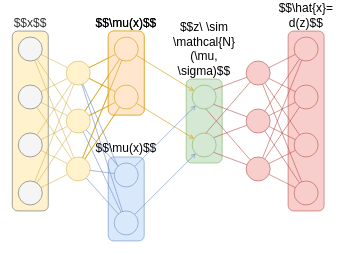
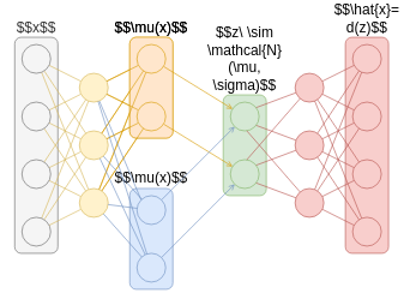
  <mxCell id="0" />
  <mxCell id="1" parent="0" />
  <mxCell id="2" value="$$z\ \sim \mathcal{N}(\mu, \sigma)$$" style="rounded=1;whiteSpace=wrap;html=1;fontSize=20;verticalAlign=bottom;fillColor=#d5e8d4;strokeColor=#82b366;labelPosition=center;verticalLabelPosition=top;align=center;" parent="1" vertex="1"><mxGeometry x="310" y="100" width="60" height="140" as="geometry" /></mxCell>
  <mxCell id="3" value="" style="ellipse;whiteSpace=wrap;html=1;fillColor=#dae8fc;strokeColor=#6c8ebf;labelPosition=center;verticalLabelPosition=bottom;align=center;verticalAlign=top;" parent="1" vertex="1"><mxGeometry x="190" y="320" width="40" height="40" as="geometry" /></mxCell>
  <mxCell id="4" value="" style="ellipse;whiteSpace=wrap;html=1;fillColor=#dae8fc;strokeColor=#6c8ebf;labelPosition=center;verticalLabelPosition=bottom;align=center;verticalAlign=top;" parent="1" vertex="1"><mxGeometry x="190" y="240" width="40" height="40" as="geometry" /></mxCell>
  <mxCell id="5" value="$$\mu(x)$$" style="rounded=1;whiteSpace=wrap;html=1;fontSize=20;verticalAlign=bottom;fillColor=#dae8fc;strokeColor=#6c8ebf;labelPosition=center;verticalLabelPosition=top;align=center;" parent="1" vertex="1"><mxGeometry x="180" y="230" width="60" height="140" as="geometry" /></mxCell>
  <mxCell id="6" value="$$\hat{x}= d(z)$$" style="rounded=1;whiteSpace=wrap;html=1;fontSize=20;verticalAlign=bottom;fillColor=#f8cecc;strokeColor=#b85450;labelPosition=center;verticalLabelPosition=top;align=center;" parent="1" vertex="1"><mxGeometry x="480" y="20" width="60" height="300" as="geometry" /></mxCell>
  <mxCell id="7" value="$$\mu(x)$$" style="rounded=1;whiteSpace=wrap;html=1;fontSize=20;verticalAlign=bottom;fillColor=#ffe6cc;strokeColor=#d79b00;labelPosition=center;verticalLabelPosition=top;align=center;" parent="1" vertex="1"><mxGeometry x="180" y="20" width="60" height="140" as="geometry" /></mxCell>
- <mxCell id="8" value="$$x$$" style="rounded=1;whiteSpace=wrap;html=1;fontSize=20;verticalAlign=bottom;fillColor=#fff2cc;strokeColor=#666666;fontColor=#333333;labelPosition=center;verticalLabelPosition=top;align=center;" parent="1" vertex="1"><mxGeometry x="20" y="20" width="60" height="300" as="geometry" /></mxCell>
+ <mxCell id="8" value="$$x$$" style="rounded=1;whiteSpace=wrap;html=1;fontSize=20;verticalAlign=bottom;fillColor=#f5f5f5;strokeColor=#666666;fontColor=#333333;labelPosition=center;verticalLabelPosition=top;align=center;" parent="1" vertex="1"><mxGeometry x="20" y="20" width="60" height="300" as="geometry" /></mxCell>
  <mxCell id="9" style="rounded=0;orthogonalLoop=1;jettySize=auto;html=1;endArrow=none;endFill=0;fillColor=#fff2cc;strokeColor=#d6b656;" parent="1" source="12" target="33" edge="1"><mxGeometry relative="1" as="geometry" /></mxCell>
  <mxCell id="10" style="edgeStyle=none;rounded=0;orthogonalLoop=1;jettySize=auto;html=1;endArrow=none;endFill=0;fillColor=#fff2cc;strokeColor=#d6b656;" parent="1" source="12" target="30" edge="1"><mxGeometry relative="1" as="geometry" /></mxCell>
  <mxCell id="11" style="edgeStyle=none;rounded=0;orthogonalLoop=1;jettySize=auto;html=1;endArrow=none;endFill=0;fillColor=#fff2cc;strokeColor=#d6b656;" parent="1" source="12" target="27" edge="1"><mxGeometry relative="1" as="geometry" /></mxCell>
  <mxCell id="12" value="" style="ellipse;whiteSpace=wrap;html=1;fillColor=#f5f5f5;strokeColor=#666666;fontColor=#333333;" parent="1" vertex="1"><mxGeometry x="30" y="30" width="40" height="40" as="geometry" /></mxCell>
  <mxCell id="13" style="edgeStyle=none;rounded=0;orthogonalLoop=1;jettySize=auto;html=1;endArrow=none;endFill=0;fillColor=#fff2cc;strokeColor=#d6b656;" parent="1" source="16" target="33" edge="1"><mxGeometry relative="1" as="geometry" /></mxCell>
  <mxCell id="14" style="edgeStyle=none;rounded=0;orthogonalLoop=1;jettySize=auto;html=1;endArrow=none;endFill=0;fillColor=#fff2cc;strokeColor=#d6b656;" parent="1" source="16" target="30" edge="1"><mxGeometry relative="1" as="geometry" /></mxCell>
  <mxCell id="15" style="edgeStyle=none;rounded=0;orthogonalLoop=1;jettySize=auto;html=1;endArrow=none;endFill=0;fillColor=#fff2cc;strokeColor=#d6b656;" parent="1" source="16" target="27" edge="1"><mxGeometry relative="1" as="geometry" /></mxCell>
  <mxCell id="16" value="" style="ellipse;whiteSpace=wrap;html=1;fillColor=#f5f5f5;strokeColor=#666666;fontColor=#333333;" parent="1" vertex="1"><mxGeometry x="30" y="110" width="40" height="40" as="geometry" /></mxCell>
  <mxCell id="17" style="edgeStyle=none;rounded=0;orthogonalLoop=1;jettySize=auto;html=1;endArrow=none;endFill=0;fillColor=#fff2cc;strokeColor=#d6b656;" parent="1" source="20" target="33" edge="1"><mxGeometry relative="1" as="geometry" /></mxCell>
  <mxCell id="18" style="edgeStyle=none;rounded=0;orthogonalLoop=1;jettySize=auto;html=1;endArrow=none;endFill=0;fillColor=#fff2cc;strokeColor=#d6b656;" parent="1" source="20" target="30" edge="1"><mxGeometry relative="1" as="geometry" /></mxCell>
  <mxCell id="19" style="edgeStyle=none;rounded=0;orthogonalLoop=1;jettySize=auto;html=1;endArrow=none;endFill=0;fillColor=#fff2cc;strokeColor=#d6b656;" parent="1" source="20" target="27" edge="1"><mxGeometry relative="1" as="geometry" /></mxCell>
  <mxCell id="20" value="" style="ellipse;whiteSpace=wrap;html=1;fillColor=#f5f5f5;strokeColor=#666666;fontColor=#333333;" parent="1" vertex="1"><mxGeometry x="30" y="190" width="40" height="40" as="geometry" /></mxCell>
  <mxCell id="21" style="edgeStyle=none;rounded=0;orthogonalLoop=1;jettySize=auto;html=1;endArrow=none;endFill=0;fillColor=#fff2cc;strokeColor=#d6b656;" parent="1" source="24" target="33" edge="1"><mxGeometry relative="1" as="geometry" /></mxCell>
  <mxCell id="22" style="edgeStyle=none;rounded=0;orthogonalLoop=1;jettySize=auto;html=1;endArrow=none;endFill=0;fillColor=#fff2cc;strokeColor=#d6b656;" parent="1" source="24" target="30" edge="1"><mxGeometry relative="1" as="geometry" /></mxCell>
  <mxCell id="23" style="edgeStyle=none;rounded=0;orthogonalLoop=1;jettySize=auto;html=1;endArrow=none;endFill=0;fillColor=#fff2cc;strokeColor=#d6b656;" parent="1" source="24" target="27" edge="1"><mxGeometry relative="1" as="geometry" /></mxCell>
  <mxCell id="24" value="" style="ellipse;whiteSpace=wrap;html=1;fillColor=#f5f5f5;strokeColor=#666666;fontColor=#333333;" parent="1" vertex="1"><mxGeometry x="30" y="270" width="40" height="40" as="geometry" /></mxCell>
  <mxCell id="25" style="edgeStyle=none;rounded=0;orthogonalLoop=1;jettySize=auto;html=1;endArrow=none;endFill=0;fillColor=#ffe6cc;strokeColor=#d79b00;" parent="1" source="27" target="34" edge="1"><mxGeometry relative="1" as="geometry" /></mxCell>
  <mxCell id="26" style="edgeStyle=none;rounded=0;orthogonalLoop=1;jettySize=auto;html=1;endArrow=none;endFill=0;fillColor=#ffe6cc;strokeColor=#d79b00;" parent="1" source="27" target="35" edge="1"><mxGeometry relative="1" as="geometry" /></mxCell>
  <mxCell id="27" value="" style="ellipse;whiteSpace=wrap;html=1;fillColor=#fff2cc;strokeColor=#d6b656;" parent="1" vertex="1"><mxGeometry x="110" y="230" width="40" height="40" as="geometry" /></mxCell>
  <mxCell id="28" style="edgeStyle=none;rounded=0;orthogonalLoop=1;jettySize=auto;html=1;endArrow=none;endFill=0;fillColor=#ffe6cc;strokeColor=#d79b00;" parent="1" source="30" target="34" edge="1"><mxGeometry relative="1" as="geometry" /></mxCell>
  <mxCell id="29" style="edgeStyle=none;rounded=0;orthogonalLoop=1;jettySize=auto;html=1;endArrow=none;endFill=0;fillColor=#ffe6cc;strokeColor=#d79b00;" parent="1" source="30" target="35" edge="1"><mxGeometry relative="1" as="geometry" /></mxCell>
  <mxCell id="30" value="" style="ellipse;whiteSpace=wrap;html=1;fillColor=#fff2cc;strokeColor=#d6b656;" parent="1" vertex="1"><mxGeometry x="110" y="150" width="40" height="40" as="geometry" /></mxCell>
  <mxCell id="31" style="edgeStyle=none;rounded=0;orthogonalLoop=1;jettySize=auto;html=1;endArrow=none;endFill=0;fillColor=#ffe6cc;strokeColor=#d79b00;" parent="1" source="33" target="34" edge="1"><mxGeometry relative="1" as="geometry" /></mxCell>
  <mxCell id="32" style="edgeStyle=none;rounded=0;orthogonalLoop=1;jettySize=auto;html=1;endArrow=none;endFill=0;fillColor=#ffe6cc;strokeColor=#d79b00;" parent="1" source="33" target="35" edge="1"><mxGeometry relative="1" as="geometry" /></mxCell>
  <mxCell id="33" value="" style="ellipse;whiteSpace=wrap;html=1;fillColor=#fff2cc;strokeColor=#d6b656;" parent="1" vertex="1"><mxGeometry x="110" y="70" width="40" height="40" as="geometry" /></mxCell>
  <mxCell id="34" value="" style="ellipse;whiteSpace=wrap;html=1;fillColor=#ffe6cc;strokeColor=#d79b00;" parent="1" vertex="1"><mxGeometry x="190" y="30" width="40" height="40" as="geometry" /></mxCell>
  <mxCell id="35" value="" style="ellipse;whiteSpace=wrap;html=1;fillColor=#ffe6cc;strokeColor=#d79b00;" parent="1" vertex="1"><mxGeometry x="190" y="110" width="40" height="40" as="geometry" /></mxCell>
  <mxCell id="36" value="" style="ellipse;whiteSpace=wrap;html=1;fillColor=#f8cecc;strokeColor=#b85450;direction=east;rotation=-180;" parent="1" vertex="1"><mxGeometry x="490" y="270" width="40" height="40" as="geometry" /></mxCell>
  <mxCell id="37" value="" style="ellipse;whiteSpace=wrap;html=1;fillColor=#f8cecc;strokeColor=#b85450;direction=east;rotation=-180;" parent="1" vertex="1"><mxGeometry x="490" y="190" width="40" height="40" as="geometry" /></mxCell>
  <mxCell id="38" value="" style="ellipse;whiteSpace=wrap;html=1;fillColor=#f8cecc;strokeColor=#b85450;direction=east;rotation=-180;" parent="1" vertex="1"><mxGeometry x="490" y="110" width="40" height="40" as="geometry" /></mxCell>
  <mxCell id="39" value="" style="ellipse;whiteSpace=wrap;html=1;fillColor=#f8cecc;strokeColor=#b85450;direction=east;rotation=-180;" parent="1" vertex="1"><mxGeometry x="490" y="30" width="40" height="40" as="geometry" /></mxCell>
  <mxCell id="40" value="" style="ellipse;whiteSpace=wrap;html=1;fillColor=#f8cecc;strokeColor=#b85450;direction=east;rotation=-180;" parent="1" vertex="1"><mxGeometry x="410" y="70" width="40" height="40" as="geometry" /></mxCell>
  <mxCell id="41" style="edgeStyle=none;rounded=0;orthogonalLoop=1;jettySize=auto;html=1;endArrow=none;endFill=0;fillColor=#f8cecc;strokeColor=#b85450;" parent="1" source="36" target="40" edge="1"><mxGeometry relative="1" as="geometry" /></mxCell>
  <mxCell id="42" style="edgeStyle=none;rounded=0;orthogonalLoop=1;jettySize=auto;html=1;endArrow=none;endFill=0;fillColor=#f8cecc;strokeColor=#b85450;" parent="1" source="37" target="40" edge="1"><mxGeometry relative="1" as="geometry" /></mxCell>
  <mxCell id="43" style="edgeStyle=none;rounded=0;orthogonalLoop=1;jettySize=auto;html=1;endArrow=none;endFill=0;fillColor=#f8cecc;strokeColor=#b85450;" parent="1" source="38" target="40" edge="1"><mxGeometry relative="1" as="geometry" /></mxCell>
  <mxCell id="44" style="edgeStyle=none;rounded=0;orthogonalLoop=1;jettySize=auto;html=1;endArrow=none;endFill=0;fillColor=#f8cecc;strokeColor=#b85450;" parent="1" source="39" target="40" edge="1"><mxGeometry relative="1" as="geometry" /></mxCell>
  <mxCell id="45" value="" style="ellipse;whiteSpace=wrap;html=1;fillColor=#f8cecc;strokeColor=#b85450;direction=east;rotation=-180;" parent="1" vertex="1"><mxGeometry x="410" y="150" width="40" height="40" as="geometry" /></mxCell>
  <mxCell id="46" style="edgeStyle=none;rounded=0;orthogonalLoop=1;jettySize=auto;html=1;endArrow=none;endFill=0;fillColor=#f8cecc;strokeColor=#b85450;" parent="1" source="36" target="45" edge="1"><mxGeometry relative="1" as="geometry" /></mxCell>
  <mxCell id="47" style="edgeStyle=none;rounded=0;orthogonalLoop=1;jettySize=auto;html=1;endArrow=none;endFill=0;fillColor=#f8cecc;strokeColor=#b85450;" parent="1" source="37" target="45" edge="1"><mxGeometry relative="1" as="geometry" /></mxCell>
  <mxCell id="48" style="edgeStyle=none;rounded=0;orthogonalLoop=1;jettySize=auto;html=1;endArrow=none;endFill=0;fillColor=#f8cecc;strokeColor=#b85450;" parent="1" source="38" target="45" edge="1"><mxGeometry relative="1" as="geometry" /></mxCell>
  <mxCell id="49" style="edgeStyle=none;rounded=0;orthogonalLoop=1;jettySize=auto;html=1;endArrow=none;endFill=0;fillColor=#f8cecc;strokeColor=#b85450;" parent="1" source="39" target="45" edge="1"><mxGeometry relative="1" as="geometry" /></mxCell>
  <mxCell id="50" value="" style="ellipse;whiteSpace=wrap;html=1;fillColor=#f8cecc;strokeColor=#b85450;direction=east;rotation=-180;" parent="1" vertex="1"><mxGeometry x="410" y="230" width="40" height="40" as="geometry" /></mxCell>
  <mxCell id="51" style="rounded=0;orthogonalLoop=1;jettySize=auto;html=1;endArrow=none;endFill=0;fillColor=#f8cecc;strokeColor=#b85450;" parent="1" source="36" target="50" edge="1"><mxGeometry relative="1" as="geometry" /></mxCell>
  <mxCell id="52" style="edgeStyle=none;rounded=0;orthogonalLoop=1;jettySize=auto;html=1;endArrow=none;endFill=0;fillColor=#f8cecc;strokeColor=#b85450;" parent="1" source="37" target="50" edge="1"><mxGeometry relative="1" as="geometry" /></mxCell>
  <mxCell id="53" style="edgeStyle=none;rounded=0;orthogonalLoop=1;jettySize=auto;html=1;endArrow=none;endFill=0;fillColor=#f8cecc;strokeColor=#b85450;" parent="1" source="38" target="50" edge="1"><mxGeometry relative="1" as="geometry" /></mxCell>
  <mxCell id="54" style="edgeStyle=none;rounded=0;orthogonalLoop=1;jettySize=auto;html=1;endArrow=none;endFill=0;fillColor=#f8cecc;strokeColor=#b85450;" parent="1" source="39" target="50" edge="1"><mxGeometry relative="1" as="geometry" /></mxCell>
  <mxCell id="55" style="edgeStyle=none;rounded=0;orthogonalLoop=1;jettySize=auto;html=1;endArrow=none;endFill=0;fillColor=#f8cecc;strokeColor=#b85450;" parent="1" source="40" edge="1"><mxGeometry relative="1" as="geometry"><mxPoint x="340.004" y="193.359" as="targetPoint" /></mxGeometry></mxCell>
  <mxCell id="56" style="edgeStyle=none;rounded=0;orthogonalLoop=1;jettySize=auto;html=1;endArrow=none;endFill=0;fillColor=#f8cecc;strokeColor=#b85450;" parent="1" source="45" edge="1"><mxGeometry relative="1" as="geometry"><mxPoint x="346.799" y="201.056" as="targetPoint" /></mxGeometry></mxCell>
  <mxCell id="57" style="edgeStyle=none;rounded=0;orthogonalLoop=1;jettySize=auto;html=1;endArrow=none;endFill=0;fillColor=#f8cecc;strokeColor=#b85450;" parent="1" source="50" edge="1"><mxGeometry relative="1" as="geometry"><mxPoint x="346.799" y="218.944" as="targetPoint" /></mxGeometry></mxCell>
  <mxCell id="58" style="edgeStyle=none;rounded=0;orthogonalLoop=1;jettySize=auto;html=1;endArrow=none;endFill=0;fillColor=#f8cecc;strokeColor=#b85450;" parent="1" source="40" edge="1"><mxGeometry relative="1" as="geometry"><mxPoint x="346.799" y="121.056" as="targetPoint" /></mxGeometry></mxCell>
  <mxCell id="59" style="edgeStyle=none;rounded=0;orthogonalLoop=1;jettySize=auto;html=1;endArrow=none;endFill=0;fillColor=#f8cecc;strokeColor=#b85450;" parent="1" source="45" edge="1"><mxGeometry relative="1" as="geometry"><mxPoint x="346.799" y="138.944" as="targetPoint" /></mxGeometry></mxCell>
  <mxCell id="60" style="edgeStyle=none;rounded=0;orthogonalLoop=1;jettySize=auto;html=1;endArrow=none;endFill=0;fillColor=#f8cecc;strokeColor=#b85450;" parent="1" source="50" edge="1"><mxGeometry relative="1" as="geometry"><mxPoint x="340.004" y="146.641" as="targetPoint" /></mxGeometry></mxCell>
  <mxCell id="61" value="$$\mu(x)$$" style="rounded=1;whiteSpace=wrap;html=1;fontSize=20;verticalAlign=bottom;fillColor=#ffe6cc;strokeColor=#d79b00;labelPosition=center;verticalLabelPosition=top;align=center;" parent="1" vertex="1"><mxGeometry x="180" y="20" width="60" height="140" as="geometry" /></mxCell>
  <mxCell id="62" style="edgeStyle=none;rounded=0;orthogonalLoop=1;jettySize=auto;html=1;endArrow=none;endFill=0;fillColor=#ffe6cc;strokeColor=#d79b00;" parent="1" target="69" edge="1"><mxGeometry relative="1" as="geometry"><mxPoint x="137.392" y="231.416" as="sourcePoint" /></mxGeometry></mxCell>
  <mxCell id="63" style="edgeStyle=none;rounded=0;orthogonalLoop=1;jettySize=auto;html=1;endArrow=none;endFill=0;fillColor=#ffe6cc;strokeColor=#d79b00;" parent="1" target="71" edge="1"><mxGeometry relative="1" as="geometry"><mxPoint x="141.019" y="233.309" as="sourcePoint" /></mxGeometry></mxCell>
  <mxCell id="64" style="edgeStyle=none;rounded=0;orthogonalLoop=1;jettySize=auto;html=1;endArrow=none;endFill=0;fillColor=#ffe6cc;strokeColor=#d79b00;" parent="1" target="69" edge="1"><mxGeometry relative="1" as="geometry"><mxPoint x="141.019" y="153.309" as="sourcePoint" /></mxGeometry></mxCell>
  <mxCell id="65" style="edgeStyle=none;rounded=0;orthogonalLoop=1;jettySize=auto;html=1;endArrow=none;endFill=0;fillColor=#ffe6cc;strokeColor=#d79b00;" parent="1" target="71" edge="1"><mxGeometry relative="1" as="geometry"><mxPoint x="147.889" y="161.056" as="sourcePoint" /></mxGeometry></mxCell>
  <mxCell id="66" style="edgeStyle=none;rounded=0;orthogonalLoop=1;jettySize=auto;html=1;endArrow=none;endFill=0;fillColor=#ffe6cc;strokeColor=#d79b00;" parent="1" target="69" edge="1"><mxGeometry relative="1" as="geometry"><mxPoint x="147.889" y="81.056" as="sourcePoint" /></mxGeometry></mxCell>
  <mxCell id="67" style="edgeStyle=none;rounded=0;orthogonalLoop=1;jettySize=auto;html=1;endArrow=none;endFill=0;fillColor=#ffe6cc;strokeColor=#d79b00;" parent="1" target="71" edge="1"><mxGeometry relative="1" as="geometry"><mxPoint x="147.889" y="98.944" as="sourcePoint" /></mxGeometry></mxCell>
  <mxCell id="68" style="edgeStyle=none;rounded=0;orthogonalLoop=1;jettySize=auto;html=1;endArrow=open;endFill=0;fillColor=#ffe6cc;strokeColor=#d79b00;" parent="1" source="69" target="76" edge="1"><mxGeometry relative="1" as="geometry" /></mxCell>
  <mxCell id="69" value="" style="ellipse;whiteSpace=wrap;html=1;fillColor=#ffe6cc;strokeColor=#d79b00;" parent="1" vertex="1"><mxGeometry x="190" y="30" width="40" height="40" as="geometry" /></mxCell>
  <mxCell id="70" style="edgeStyle=none;rounded=0;orthogonalLoop=1;jettySize=auto;html=1;endArrow=open;endFill=0;fillColor=#ffe6cc;strokeColor=#d79b00;" parent="1" source="71" target="77" edge="1"><mxGeometry relative="1" as="geometry" /></mxCell>
  <mxCell id="71" value="" style="ellipse;whiteSpace=wrap;html=1;fillColor=#ffe6cc;strokeColor=#d79b00;" parent="1" vertex="1"><mxGeometry x="190" y="110" width="40" height="40" as="geometry" /></mxCell>
  <mxCell id="72" style="edgeStyle=none;rounded=0;orthogonalLoop=1;jettySize=auto;html=1;endArrow=open;endFill=0;fillColor=#dae8fc;strokeColor=#6c8ebf;" parent="1" source="73" target="76" edge="1"><mxGeometry relative="1" as="geometry" /></mxCell>
  <mxCell id="73" value="" style="ellipse;whiteSpace=wrap;html=1;fillColor=#dae8fc;strokeColor=#6c8ebf;labelPosition=center;verticalLabelPosition=bottom;align=center;verticalAlign=top;" parent="1" vertex="1"><mxGeometry x="190" y="240" width="40" height="40" as="geometry" /></mxCell>
  <mxCell id="74" style="edgeStyle=none;rounded=0;orthogonalLoop=1;jettySize=auto;html=1;endArrow=open;endFill=0;fillColor=#dae8fc;strokeColor=#6c8ebf;" parent="1" source="75" target="77" edge="1"><mxGeometry relative="1" as="geometry" /></mxCell>
  <mxCell id="75" value="" style="ellipse;whiteSpace=wrap;html=1;fillColor=#dae8fc;strokeColor=#6c8ebf;labelPosition=center;verticalLabelPosition=bottom;align=center;verticalAlign=top;" parent="1" vertex="1"><mxGeometry x="190" y="320" width="40" height="40" as="geometry" /></mxCell>
  <mxCell id="76" value="" style="ellipse;whiteSpace=wrap;html=1;fillColor=#d5e8d4;strokeColor=#82b366;" parent="1" vertex="1"><mxGeometry x="320" y="110" width="40" height="40" as="geometry" /></mxCell>
  <mxCell id="77" value="" style="ellipse;whiteSpace=wrap;html=1;fillColor=#d5e8d4;strokeColor=#82b366;" parent="1" vertex="1"><mxGeometry x="320" y="190" width="40" height="40" as="geometry" /></mxCell>
  <mxCell id="78" style="rounded=0;orthogonalLoop=1;jettySize=auto;html=1;endArrow=none;endFill=0;fillColor=#dae8fc;strokeColor=#6c8ebf;" parent="1" source="27" target="3" edge="1"><mxGeometry relative="1" as="geometry" /></mxCell>
  <mxCell id="79" style="edgeStyle=none;rounded=0;orthogonalLoop=1;jettySize=auto;html=1;endArrow=none;endFill=0;fillColor=#dae8fc;strokeColor=#6c8ebf;" parent="1" source="27" target="4" edge="1"><mxGeometry relative="1" as="geometry" /></mxCell>
  <mxCell id="80" style="edgeStyle=none;rounded=0;orthogonalLoop=1;jettySize=auto;html=1;endArrow=none;endFill=0;fillColor=#dae8fc;strokeColor=#6c8ebf;" parent="1" source="30" target="3" edge="1"><mxGeometry relative="1" as="geometry" /></mxCell>
  <mxCell id="81" style="edgeStyle=none;rounded=0;orthogonalLoop=1;jettySize=auto;html=1;endArrow=none;endFill=0;fillColor=#dae8fc;strokeColor=#6c8ebf;" parent="1" source="30" target="4" edge="1"><mxGeometry relative="1" as="geometry" /></mxCell>
  <mxCell id="82" style="edgeStyle=none;rounded=0;orthogonalLoop=1;jettySize=auto;html=1;endArrow=none;endFill=0;fillColor=#dae8fc;strokeColor=#6c8ebf;" parent="1" source="33" target="3" edge="1"><mxGeometry relative="1" as="geometry" /></mxCell>
  <mxCell id="83" style="edgeStyle=none;rounded=0;orthogonalLoop=1;jettySize=auto;html=1;entryX=0;entryY=0;entryDx=0;entryDy=0;endArrow=none;endFill=0;fillColor=#dae8fc;strokeColor=#6c8ebf;" parent="1" source="33" target="4" edge="1"><mxGeometry relative="1" as="geometry" /></mxCell>
